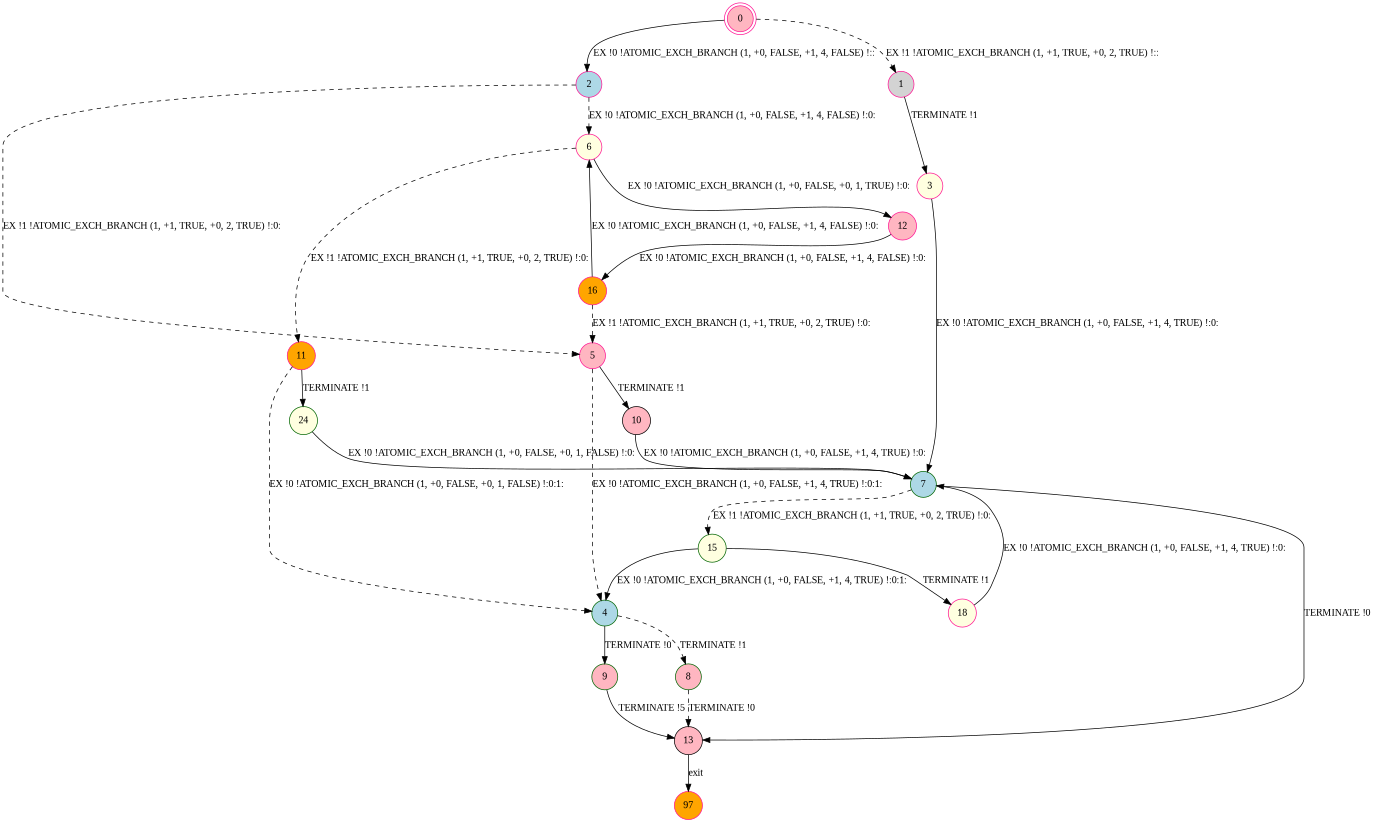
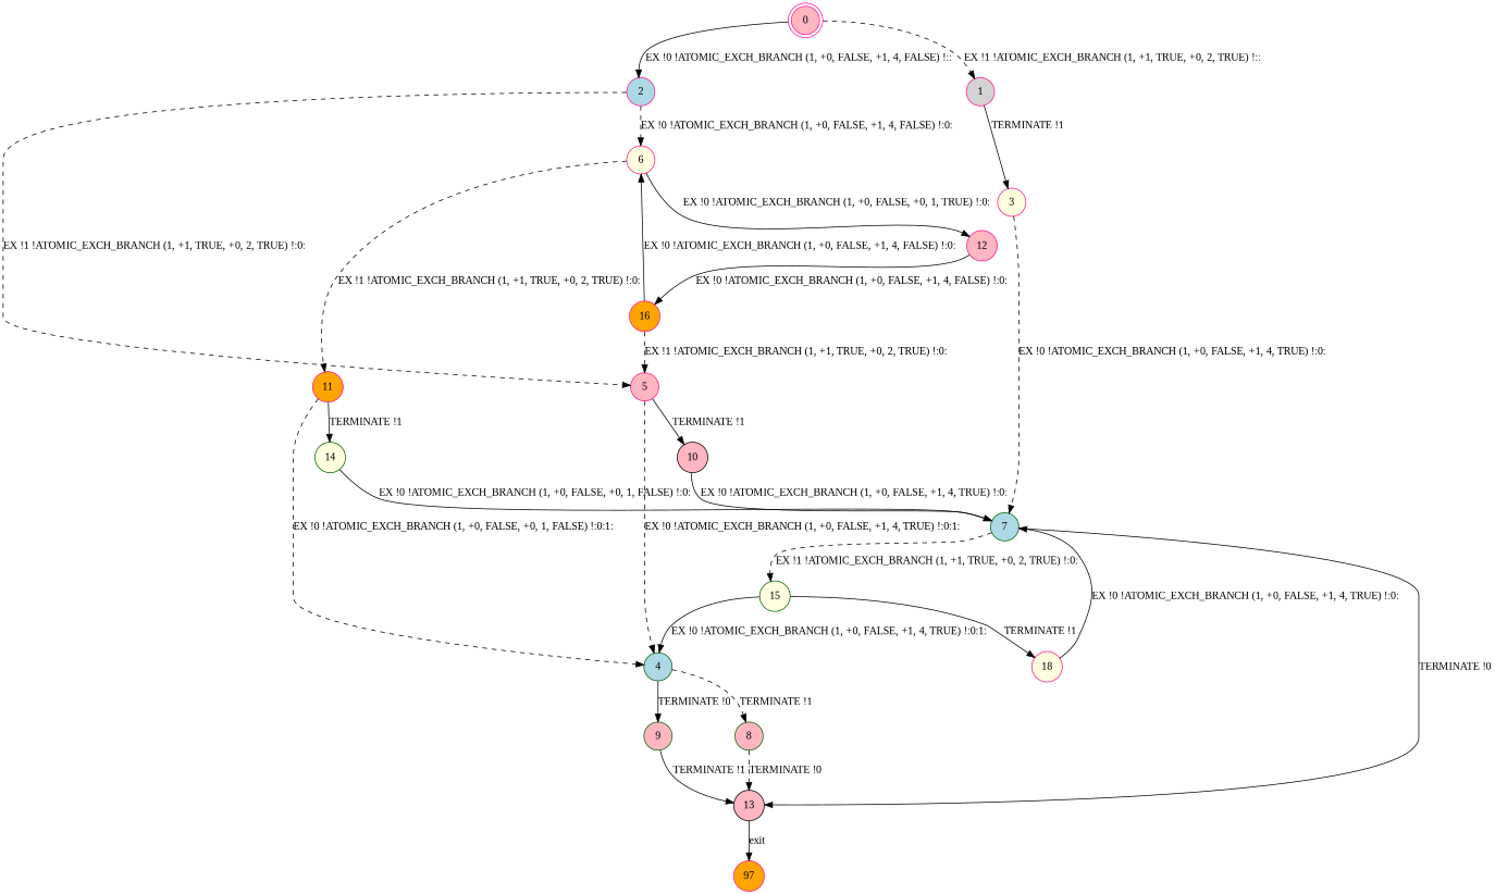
  digraph {
    fontname="Liberation Serif"
    node [color=deeppink fillcolor=lightpink fontname="Liberation Serif" shape=circle style=filled]
    edge [fontname="Liberation Serif" style=solid]
    0 [peripheries=2]
    1 [fillcolor=lightgrey]
    2 [fillcolor=lightblue]
    3 [fillcolor=lightyellow]
    5
    6 [fillcolor=lightyellow]
    7 [color=darkgreen fillcolor=lightblue]
    4 [color=darkgreen fillcolor=lightblue]
    8 [color=darkgreen]
    9 [color=darkgreen]
    10 [color=black]
    11 [fillcolor=orange]
    12
    13 [color=black]
    15 [color=darkgreen fillcolor=lightyellow]
-   14 [color=darkgreen fillcolor=lightyellow label=24]
+   14 [color=darkgreen fillcolor=lightyellow]
    16 [fillcolor=orange]
    n18 [fillcolor=orange label=97]
    18 [fillcolor=lightyellow]
    0 -> 1 [label="EX !1 !ATOMIC_EXCH_BRANCH (1, +1, TRUE, +0, 2, TRUE) !::" style=dashed]
    0 -> 2 [label="EX !0 !ATOMIC_EXCH_BRANCH (1, +0, FALSE, +1, 4, FALSE) !::"]
    1 -> 3 [label="TERMINATE !1"]
    2 -> 5 [label="EX !1 !ATOMIC_EXCH_BRANCH (1, +1, TRUE, +0, 2, TRUE) !:0:" style=dashed]
    2 -> 6 [label="EX !0 !ATOMIC_EXCH_BRANCH (1, +0, FALSE, +1, 4, FALSE) !:0:" style=dashed]
-   3 -> 7 [label="EX !0 !ATOMIC_EXCH_BRANCH (1, +0, FALSE, +1, 4, TRUE) !:0:"]
+   3 -> 7 [label="EX !0 !ATOMIC_EXCH_BRANCH (1, +0, FALSE, +1, 4, TRUE) !:0:" style=dashed]
    5 -> 4 [label="EX !0 !ATOMIC_EXCH_BRANCH (1, +0, FALSE, +1, 4, TRUE) !:0:1:" style=dashed]
    5 -> 10 [label="TERMINATE !1"]
    6 -> 11 [label="EX !1 !ATOMIC_EXCH_BRANCH (1, +1, TRUE, +0, 2, TRUE) !:0:" style=dashed]
    6 -> 12 [label="EX !0 !ATOMIC_EXCH_BRANCH (1, +0, FALSE, +0, 1, TRUE) !:0:"]
    7 -> 13 [label="TERMINATE !0"]
    7 -> 15 [label="EX !1 !ATOMIC_EXCH_BRANCH (1, +1, TRUE, +0, 2, TRUE) !:0:" style=dashed]
    4 -> 8 [label="TERMINATE !1" style=dashed]
    4 -> 9 [label="TERMINATE !0"]
    8 -> 13 [label="TERMINATE !0" style=dashed]
-   9 -> 13 [label="TERMINATE !5"]
+   9 -> 13 [label="TERMINATE !1"]
    10 -> 7 [label="EX !0 !ATOMIC_EXCH_BRANCH (1, +0, FALSE, +1, 4, TRUE) !:0:"]
    11 -> 4 [label="EX !0 !ATOMIC_EXCH_BRANCH (1, +0, FALSE, +0, 1, FALSE) !:0:1:" style=dashed]
    11 -> 14 [label="TERMINATE !1"]
    12 -> 16 [label="EX !0 !ATOMIC_EXCH_BRANCH (1, +0, FALSE, +1, 4, FALSE) !:0:"]
    13 -> n18 [label=exit]
    15 -> 4 [label="EX !0 !ATOMIC_EXCH_BRANCH (1, +0, FALSE, +1, 4, TRUE) !:0:1:"]
    15 -> 18 [label="TERMINATE !1"]
    14 -> 7 [label="EX !0 !ATOMIC_EXCH_BRANCH (1, +0, FALSE, +0, 1, FALSE) !:0:"]
    16 -> 5 [label="EX !1 !ATOMIC_EXCH_BRANCH (1, +1, TRUE, +0, 2, TRUE) !:0:" style=dashed]
    16 -> 6 [label="EX !0 !ATOMIC_EXCH_BRANCH (1, +0, FALSE, +1, 4, FALSE) !:0:"]
    18 -> 7 [label="EX !0 !ATOMIC_EXCH_BRANCH (1, +0, FALSE, +1, 4, TRUE) !:0:"]
  }
